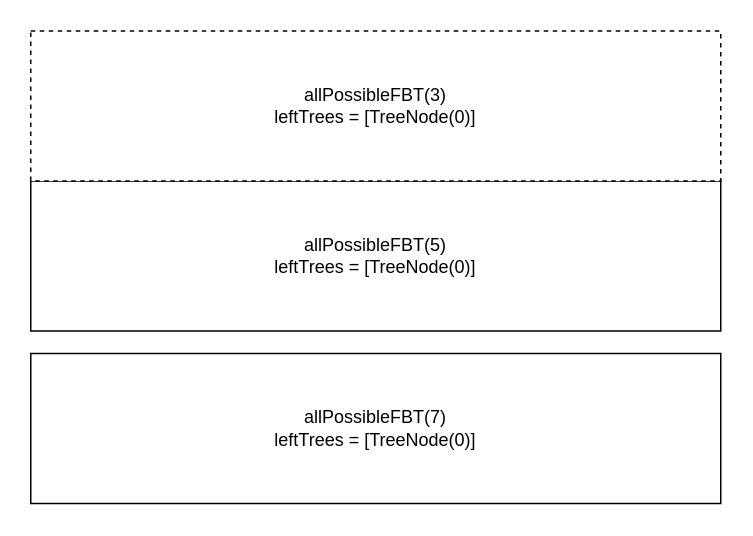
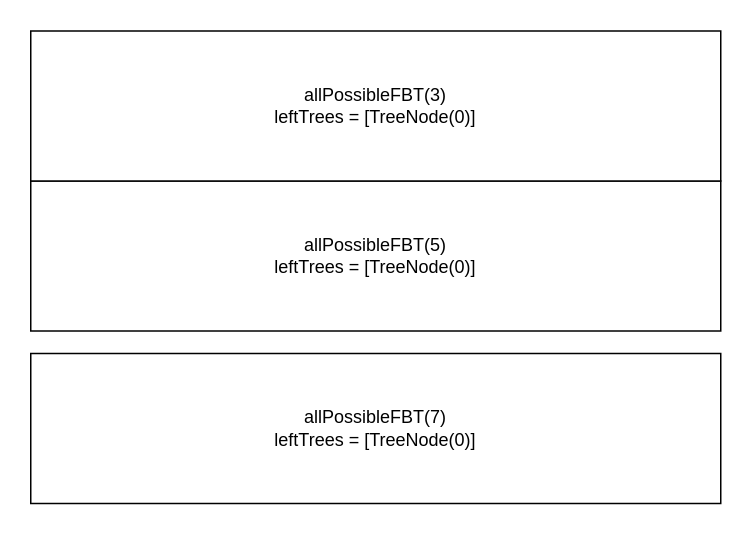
  <mxCell id="0" />
  <mxCell id="1" parent="0" />
  <mxCell id="2" value="allPossibleFBT(7)&lt;br&gt;leftTrees = [TreeNode(0)]&lt;br&gt;" style="rounded=0;whiteSpace=wrap;html=1;" vertex="1" parent="1"><mxGeometry x="20" y="235" width="460" height="100" as="geometry" /></mxCell>
  <mxCell id="3" value="allPossibleFBT(5)&lt;br&gt;leftTrees = [TreeNode(0)]" style="rounded=0;whiteSpace=wrap;html=1;" vertex="1" parent="1"><mxGeometry x="20" y="120" width="460" height="100" as="geometry" /></mxCell>
- <mxCell id="4" value="allPossibleFBT(3)&lt;br&gt;leftTrees = [TreeNode(0)]" style="rounded=0;whiteSpace=wrap;html=1;dashed=1;" vertex="1" parent="1"><mxGeometry x="20" y="20" width="460" height="100" as="geometry" /></mxCell>
+ <mxCell id="4" value="allPossibleFBT(3)&lt;br&gt;leftTrees = [TreeNode(0)]" style="rounded=0;whiteSpace=wrap;html=1;" vertex="1" parent="1"><mxGeometry x="20" y="20" width="460" height="100" as="geometry" /></mxCell>
